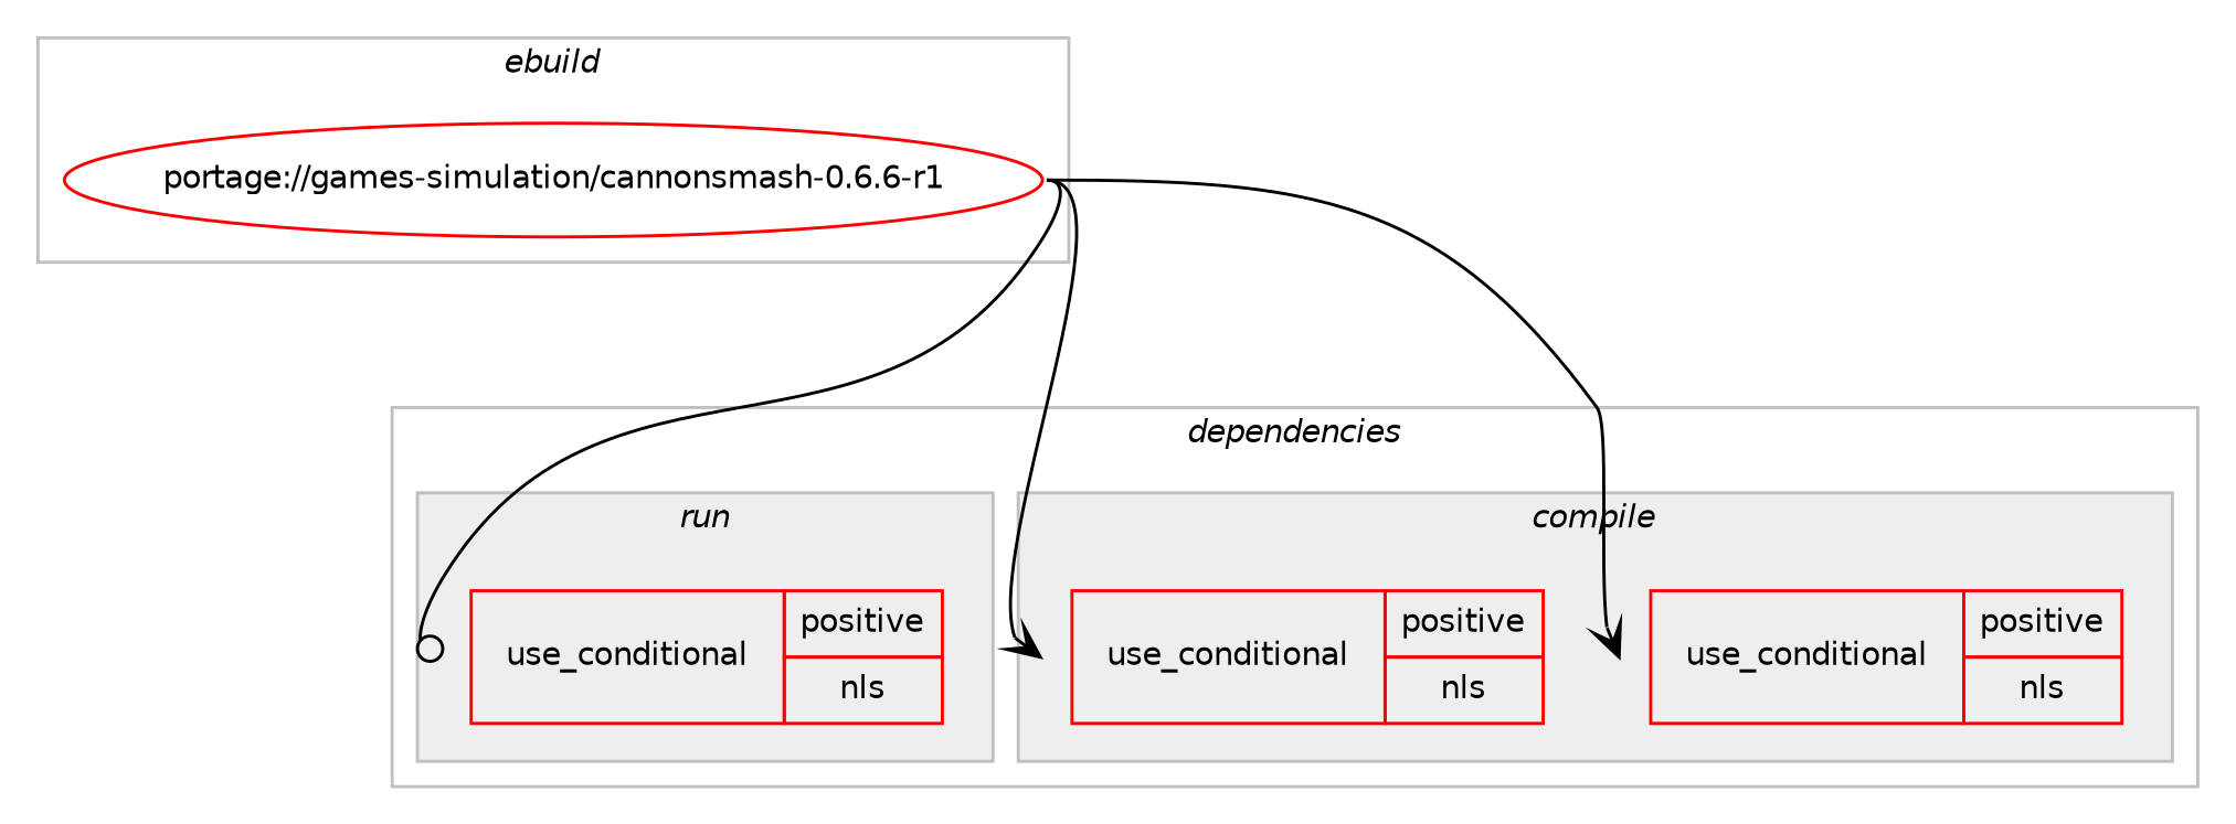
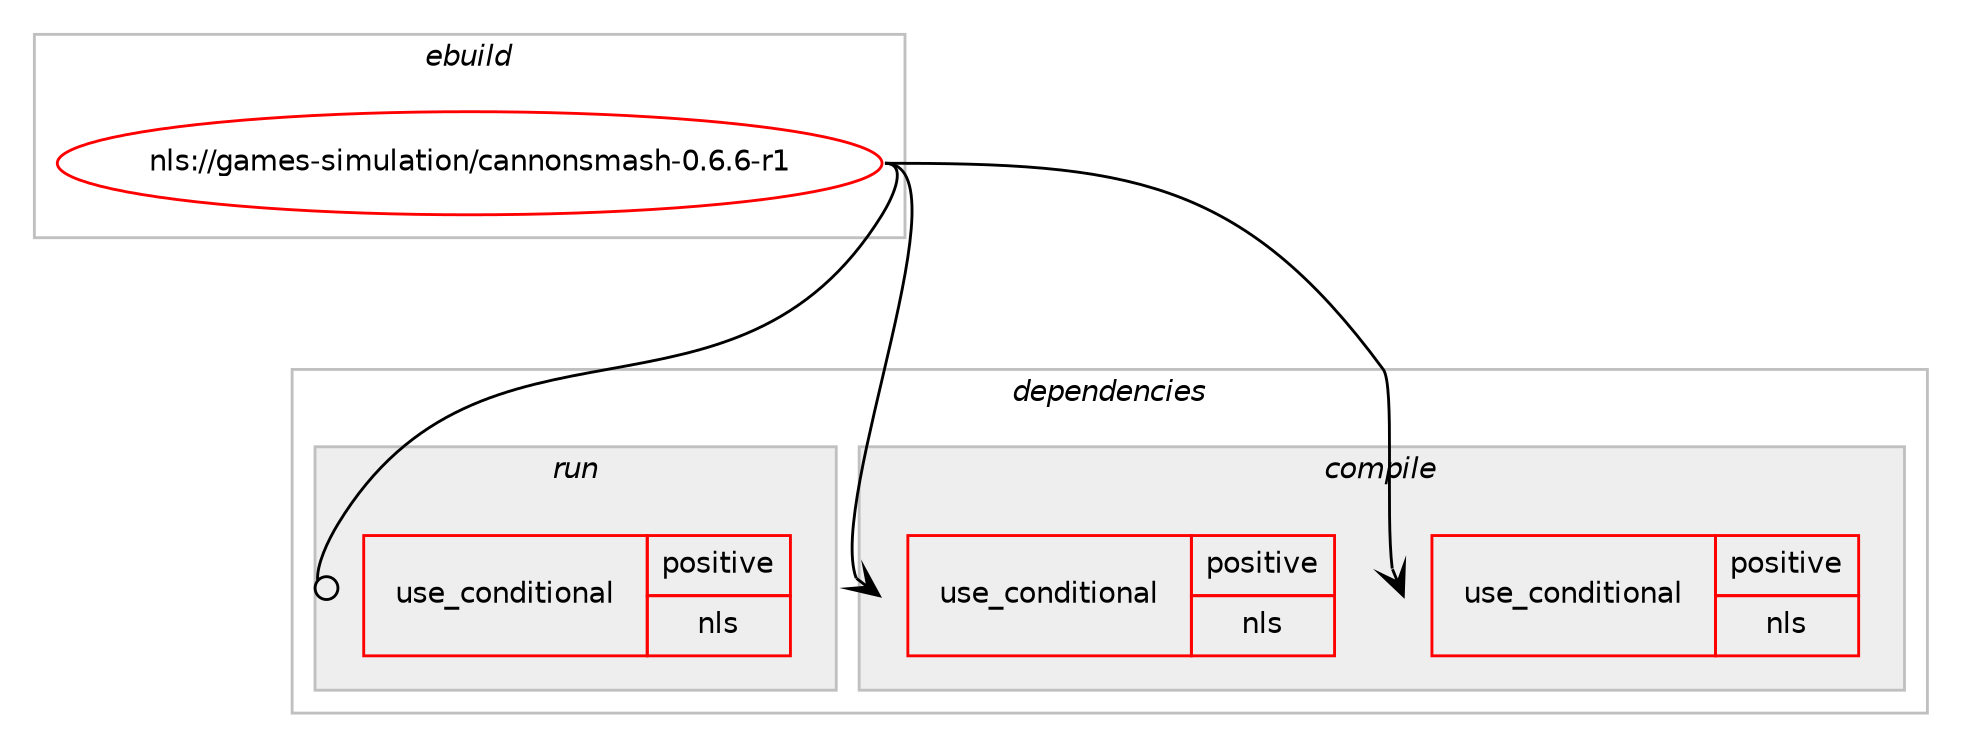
  digraph {
    compound=true
    concentrate=true
    fontname=Helvetica
    fontsize=10
    newrank=true
    rankdir=TB
    ranksep=1.5
    node [color=red fontname=Helvetica fontsize=10 shape=none]
    edge [arrowhead=vee headport=w style=solid tailport=e weight=20]
-   n1 [label="portage://games-simulation/cannonsmash-0.6.6-r1" width=4 shape=""]
+   n1 [label="nls://games-simulation/cannonsmash-0.6.6-r1" width=4 shape=""]
    n2 [label=<<TABLE BORDER="0" CELLBORDER="1" CELLSPACING="0" CELLPADDING="4"><TR><TD ROWSPAN="3" CELLPADDING="10">use_conditional</TD></TR><TR><TD>positive</TD></TR><TR><TD>nls</TD></TR></TABLE>>]
    n3 [label=<<TABLE BORDER="0" CELLBORDER="1" CELLSPACING="0" CELLPADDING="4"><TR><TD ROWSPAN="3" CELLPADDING="10">use_conditional</TD></TR><TR><TD>positive</TD></TR><TR><TD>nls</TD></TR></TABLE>>]
    n4 [label=<<TABLE BORDER="0" CELLBORDER="1" CELLSPACING="0" CELLPADDING="4"><TR><TD ROWSPAN="3" CELLPADDING="10">use_conditional</TD></TR><TR><TD>positive</TD></TR><TR><TD>nls</TD></TR></TABLE>>]
    subgraph cluster_1 {
      color=gray
      label=<<i>ebuild</i>>
      rank=same
      n1
    }
    subgraph cluster_2 {
      color=gray
      label=<<i>dependencies</i>>
      subgraph cluster_3 {
        color=gray
        fillcolor="#eeeeee"
        label=<<i>compile</i>>
        style=filled
        subgraph sub_4 {
          color=gray
          fillcolor="#eeeeee"
          label=<<i>compile</i>>
          style=filled
          n2
        }
        subgraph sub_5 {
          color=gray
          fillcolor="#eeeeee"
          label=<<i>compile</i>>
          style=filled
          n3
        }
      }
      subgraph cluster_6 {
        color=gray
        fillcolor="#eeeeee"
        label=<<i>compile and run</i>>
        style=filled
      }
      subgraph cluster_7 {
        color=gray
        fillcolor="#eeeeee"
        label=<<i>run</i>>
        style=filled
        subgraph sub_8 {
          color=gray
          fillcolor="#eeeeee"
          label=<<i>run</i>>
          style=filled
          n4
        }
      }
    }
    subgraph cluster_9 {
      color=gray
      label=<<i>candidates</i>>
      rank=same
    }
    n1 -> n2
    n1 -> n3
    n1 -> n4 [arrowhead=odot]
  }
